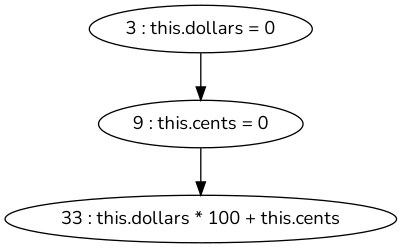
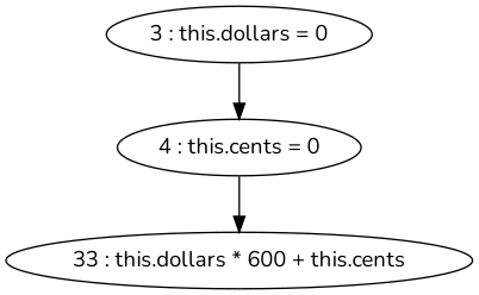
  digraph {
    fontname=Nunito
    node [fontname=Nunito]
    edge [fontname=Nunito]
    "3 : this.dollars = 0"
-   "4 : this.cents = 0" [label="9 : this.cents = 0"]
-   "33 : this.dollars * 100 + this.cents"
+   "4 : this.cents = 0"
+   "33 : this.dollars * 100 + this.cents" [label="33 : this.dollars * 600 + this.cents"]
    "3 : this.dollars = 0" -> "4 : this.cents = 0"
    "4 : this.cents = 0" -> "33 : this.dollars * 100 + this.cents"
  }
